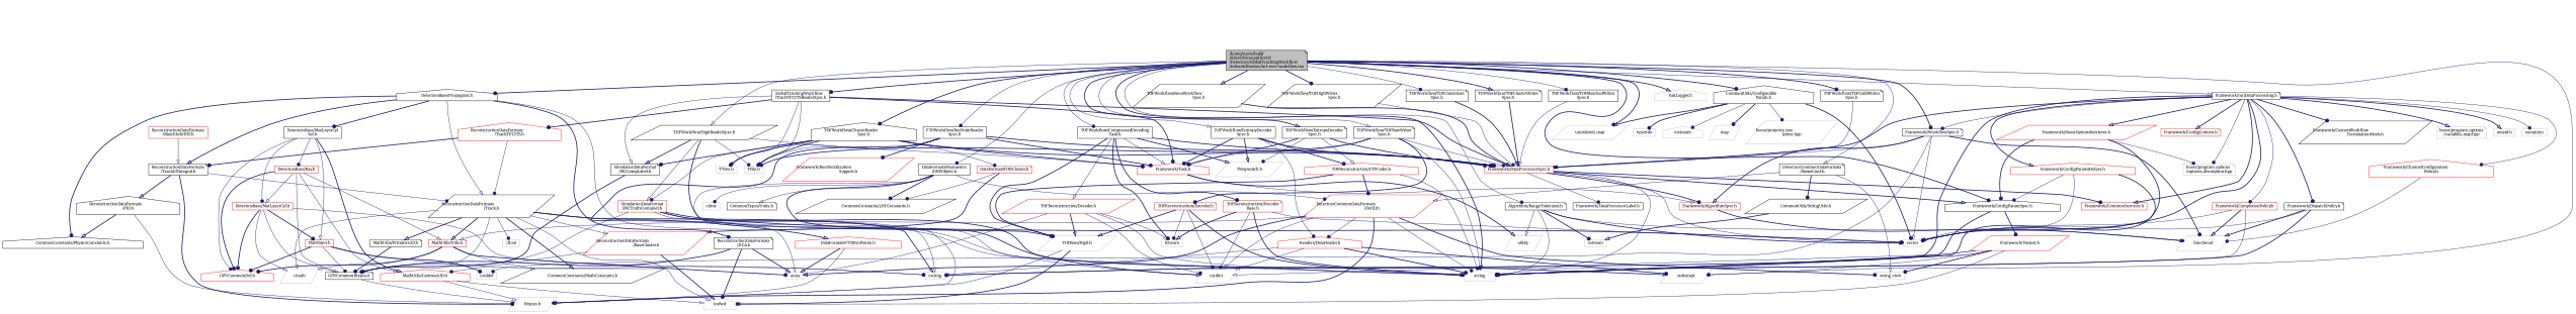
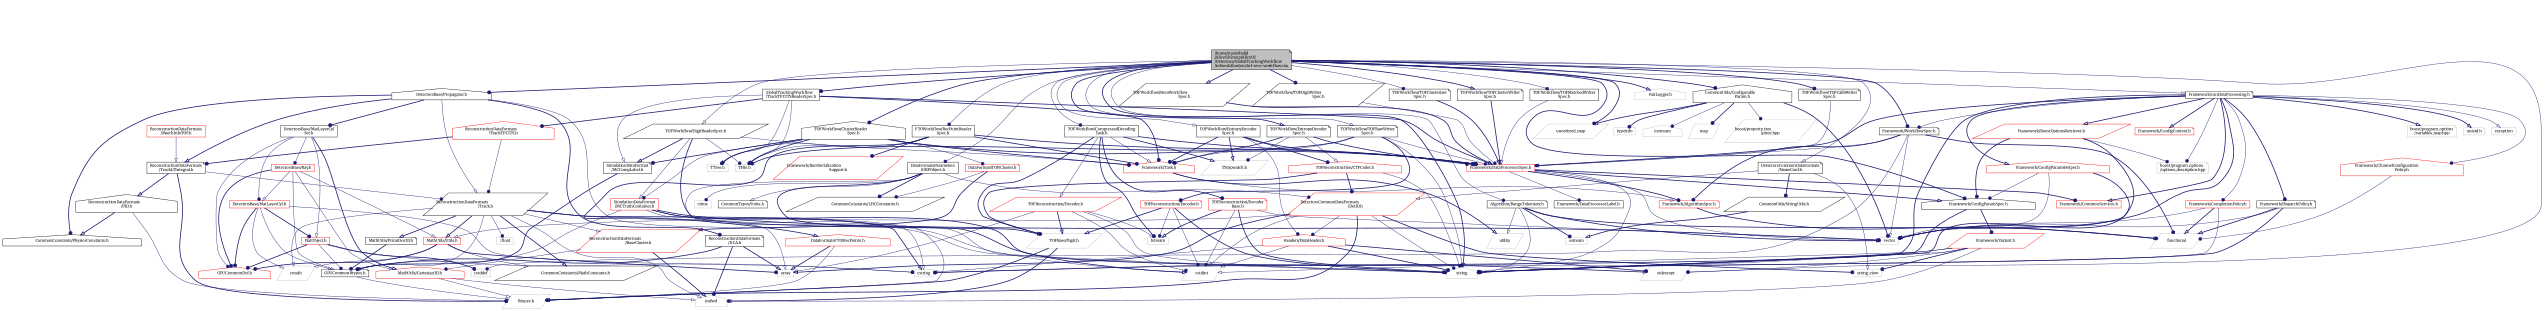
  digraph {
    fontname=Merriweather
    node [color=black fontname=Merriweather fontsize=10 shape=note]
    edge [arrowhead=dot color=midnightblue fontname=Merriweather fontsize=10 labelfontname=Helvetica labelfontsize=10 style=bold]
    n1 [fillcolor=grey75 fontcolor=black height=0.2 label="/home/travis/build\l/AliceO2Group/AliceO2\l/Detectors/GlobalTrackingWorkflow\l/tofworkflow/src/tof-reco-workflow.cxx" style=filled width=0.4]
    n2 [height=0.2 label="DetectorsBase/Propagator.h" shape=house width=0.4]
    n3 [color=grey75 height=0.2 label=string shape=house width=0.4]
    n4 [height=0.2 label="GlobalTrackingWorkflow\l/TrackTPCITSReaderSpec.h" shape=box width=0.4]
    n5 [height=0.2 label="Framework/ConfigParamSpec.h" shape=house width=0.4]
    n6 [color=grey75 height=0.2 label=stdexcept shape=parallelogram width=0.4]
    n7 [height=0.2 label="TOFWorkflow/DigitReaderSpec.h" shape=parallelogram width=0.4]
    n8 [height=0.2 label="TOFWorkflow/TOFDigitWriter\lSpec.h" shape=parallelogram width=0.4]
    n9 [height=0.2 label="TOFWorkflow/ClusterReader\lSpec.h" shape=house width=0.4]
    n10 [height=0.2 label="TOFWorkflow/TOFClusterizer\lSpec.h" width=0.4]
    n11 [height=0.2 label="TOFWorkflow/TOFClusterWriter\lSpec.h" width=0.4]
    n12 [height=0.2 label="TOFWorkflow/TOFMatchedWriter\lSpec.h" shape=box width=0.4]
    n13 [height=0.2 label="TOFWorkflow/TOFCalibWriter\lSpec.h" width=0.4]
    n14 [height=0.2 label="TOFWorkflow/TOFRawWriter\lSpec.h" width=0.4]
    n15 [height=0.2 label="TOFWorkflow/CompressedDecoding\lTask.h" shape=box width=0.4]
    n16 [height=0.2 label="TOFWorkflow/EntropyEncoder\lSpec.h" shape=box width=0.4]
    n17 [height=0.2 label="TOFWorkflow/EntropyDecoder\lSpec.h" width=0.4]
    n18 [height=0.2 label="Framework/WorkflowSpec.h" width=0.4]
    n19 [height=0.2 label="TOFWorkflow/RecoWorkflow\lSpec.h" shape=parallelogram width=0.4]
    n20 [height=0.2 label="Algorithm/RangeTokenizer.h" width=0.4]
    n21 [color=grey75 height=0.2 label="FairLogger.h" shape=house width=0.4]
    n22 [height=0.2 label="CommonUtils/Configurable\lParam.h" shape=house width=0.4]
    n23 [color=grey75 height=0.2 label=unordered_map shape=parallelogram width=0.4]
    n24 [height=0.2 label="DetectorsCommonDataFormats\l/NameConf.h" width=0.4]
    n25 [height=0.2 label="DataFormatsParameters\l/GRPObject.h" shape=box width=0.4]
    n26 [height=0.2 label="FT0Workflow/RecPointReader\lSpec.h" shape=box width=0.4]
    n27 [height=0.2 label="Framework/runDataProcessing.h" width=0.4]
    n28 [height=0.2 label="CommonConstants/PhysicsConstants.h" shape=house width=0.4]
    n29 [height=0.2 label="ReconstructionDataFormats\l/Track.h" shape=parallelogram width=0.4]
    n30 [height=0.2 label="ReconstructionDataFormats\l/DCA.h" width=0.4]
    n31 [height=0.2 label="ReconstructionDataFormats\l/TrackLTIntegral.h" width=0.4]
    n32 [height=0.2 label="DetectorsBase/MatLayerCyl\lSet.h" shape=box width=0.4]
    n33 [color=grey75 height=0.2 label="TFile.h" shape=box width=0.4]
    n34 [color=grey75 height=0.2 label="TTree.h" width=0.4]
    n35 [color=red height=0.2 label="Framework/DataProcessorSpec.h" shape=box width=0.4]
    n36 [color=red height=0.2 label="Framework/Task.h" shape=house width=0.4]
    n37 [color=red height=0.2 label="ReconstructionDataFormats\l/TrackTPCITS.h" shape=house width=0.4]
    n38 [height=0.2 label="SimulationDataFormat\l/MCCompLabel.h" width=0.4]
    n39 [color=red height=0.2 label="Framework/Variant.h" shape=parallelogram width=0.4]
    n40 [color=grey75 height=0.2 label="TOFBase/Digit.h" shape=parallelogram width=0.4]
    n41 [color=red height=0.2 label="SimulationDataFormat\l/MCTruthContainer.h" shape=box width=0.4]
    n42 [color=red height=0.2 label="DataFormatsTOF/Cluster.h" width=0.4]
    n43 [color=red height=0.2 label="TOFReconstruction/Encoder.h" width=0.4]
    n44 [color=grey75 height=0.2 label=fstream shape=box width=0.4]
    n45 [color=red height=0.2 label="TOFReconstruction/Decoder\lBase.h" width=0.4]
    n46 [color=red height=0.2 label="TOFReconstruction/Decoder.h" shape=parallelogram width=0.4]
    n47 [color=grey75 height=0.2 label="TStopwatch.h" shape=parallelogram width=0.4]
    n48 [color=red height=0.2 label="Headers/DataHeader.h" shape=house width=0.4]
    n49 [color=red height=0.2 label="TOFReconstruction/CTFCoder.h" shape=house width=0.4]
    n50 [color=grey75 height=0.2 label=cstddef shape=box width=0.4]
    n51 [color=red height=0.2 label="Framework/AlgorithmSpec.h" width=0.4]
    n52 [color=grey75 height=0.2 label=vector shape=box width=0.4]
    n53 [color=grey75 height=0.2 label=functional shape=parallelogram width=0.4]
    n54 [color=grey75 height=0.2 label=utility shape=parallelogram width=0.4]
    n55 [color=grey75 height=0.2 label=sstream width=0.4]
    n56 [color=grey75 height=0.2 label=map shape=parallelogram width=0.4]
    n57 [color=grey75 height=0.2 label="boost/property_tree\l/ptree.hpp" shape=parallelogram width=0.4]
    n58 [color=grey75 height=0.2 label=typeinfo shape=box width=0.4]
    n59 [color=grey75 height=0.2 label=iostream shape=house width=0.4]
    n60 [color=grey75 height=0.2 label=string_view shape=box width=0.4]
    n61 [color=red height=0.2 label="DetectorsCommonDataFormats\l/DetID.h" shape=parallelogram width=0.4]
    n62 [height=0.2 label="CommonUtils/StringUtils.h" shape=parallelogram width=0.4]
    n63 [color=grey75 height=0.2 label="Rtypes.h" shape=parallelogram width=0.4]
    n64 [color=grey75 height=0.2 label=cstdint shape=parallelogram width=0.4]
    n65 [height=0.2 label="CommonConstants/LHCConstants.h" shape=parallelogram width=0.4]
    n66 [color=grey75 height=0.2 label=ctime shape=box width=0.4]
    n67 [height=0.2 label="CommonTypes/Units.h" width=0.4]
    n68 [color=red height=0.2 label="Framework/RootSerialization\lSupport.h" shape=parallelogram width=0.4]
    n69 [color=red height=0.2 label="DataFormatsFT0/RecPoints.h" shape=house width=0.4]
    n70 [color=grey75 height=0.2 label=cstring shape=box width=0.4]
    n71 [color=red height=0.2 label="Framework/CommonServices.h" shape=box width=0.4]
    n72 [color=red height=0.2 label="Framework/ChannelConfiguration\lPolicy.h" shape=house width=0.4]
    n73 [color=red height=0.2 label="Framework/CompletionPolicy.h" shape=box width=0.4]
    n74 [height=0.2 label="Framework/DispatchPolicy.h" width=0.4]
    n75 [color=red height=0.2 label="Framework/ConfigParamsHelper.h" shape=house width=0.4]
    n76 [color=red height=0.2 label="Framework/ConfigContext.h" width=0.4]
    n77 [color=red height=0.2 label="Framework/BoostOptionsRetriever.h" shape=parallelogram width=0.4]
    n78 [color=grey75 height=0.2 label="boost/program_options\l/options_description.hpp" width=0.4]
-   n79 [height=0.2 label="Framework/CustomWorkflow\lTerminationHook.h" shape=parallelogram width=0.4]
    n80 [color=grey75 height=0.2 label="boost/program_options\l/variables_map.hpp" width=0.4]
    n81 [color=grey75 height=0.2 label="unistd.h" width=0.4]
    n82 [color=grey75 height=0.2 label=exception shape=box width=0.4]
    n83 [height=0.2 label="GPUCommonRtypes.h" width=0.4]
    n84 [color=grey75 height=0.2 label=array width=0.4]
    n85 [color=grey75 height=0.2 label=cfloat shape=box width=0.4]
    n86 [color=grey75 height=0.2 label=cmath shape=parallelogram width=0.4]
    n87 [color=grey75 height=0.2 label=iosfwd shape=house width=0.4]
    n88 [color=red height=0.2 label="ReconstructionDataFormats\l/BaseCluster.h" shape=parallelogram width=0.4]
    n89 [height=0.2 label="CommonConstants/MathConstants.h" shape=parallelogram width=0.4]
    n90 [color=red height=0.2 label="MathUtils/Utils.h" width=0.4]
    n91 [height=0.2 label="MathUtils/Primitive2D.h" width=0.4]
    n92 [height=0.2 label="ReconstructionDataFormats\l/PID.h" shape=house width=0.4]
    n93 [color=red height=0.2 label="MathUtils/Cartesian3D.h" shape=house width=0.4]
    n94 [color=red height=0.2 label="GPUCommonDef.h" shape=house width=0.4]
    n95 [color=red height=0.2 label="DetectorsBase/MatLayerCyl.h" shape=box width=0.4]
    n96 [color=red height=0.2 label="FlatObject.h" shape=box width=0.4]
    n97 [color=red height=0.2 label="DetectorsBase/Ray.h" shape=box width=0.4]
    n98 [height=0.2 label="Framework/DataProcessorLabel.h" shape=box width=0.4]
    n99 [color=red height=0.2 label="ReconstructionDataFormats\l/MatchInfoTOF.h" shape=box width=0.4]
    n1 -> n2
    n1 -> n3 [arrowhead=onormal]
    n1 -> n4
    n1 -> n5
    n1 -> n6 [style=solid]
    n1 -> n7 [arrowhead=onormal style=solid]
    n1 -> n8
    n1 -> n9
    n1 -> n10 [style=solid]
    n1 -> n11 [arrowhead=onormal]
    n1 -> n12 [style=solid]
    n1 -> n13
    n1 -> n14 [arrowhead=onormal style=solid]
    n1 -> n15 [style=solid]
    n1 -> n16 [arrowhead=onormal style=solid]
    n1 -> n17 [arrowhead=onormal]
    n1 -> n18
    n1 -> n19 [arrowhead=onormal]
    n1 -> n20 [style=solid]
    n1 -> n21 [arrowhead=onormal]
    n1 -> n22
    n1 -> n23
    n1 -> n24 [arrowhead=onormal style=solid]
    n1 -> n25 [style=solid]
    n1 -> n26 [style=solid]
    n1 -> n27 [arrowhead=onormal style=solid]
    n2 -> n3 [arrowhead=onormal style=solid]
    n2 -> n28
    n2 -> n29 [arrowhead=onormal style=solid]
    n2 -> n30
    n2 -> n31 [arrowhead=onormal]
    n2 -> n32
    n4 -> n33 [style=solid]
    n4 -> n34 [style=solid]
    n4 -> n35 [arrowhead=onormal]
    n4 -> n36
    n4 -> n37
    n4 -> n38 [arrowhead=onormal style=solid]
    n5 -> n3
    n5 -> n39
    n7 -> n33 [style=solid]
    n7 -> n36 [style=solid]
    n7 -> n38 [arrowhead=onormal]
    n7 -> n40 [arrowhead=onormal]
    n7 -> n41 [arrowhead=onormal style=solid]
    n8 -> n35 [style=solid]
    n9 -> n33 [arrowhead=onormal]
    n9 -> n34 [arrowhead=onormal]
    n9 -> n35
    n9 -> n36
    n9 -> n38
    n9 -> n41 [style=solid]
    n9 -> n42 [style=solid]
    n10 -> n35 [arrowhead=onormal]
    n11 -> n35 [arrowhead=onormal]
    n12 -> n35 [arrowhead=onormal style=solid]
    n13 -> n35 [arrowhead=onormal style=solid]
    n14 -> n3 [style=solid]
    n14 -> n33
    n14 -> n35 [style=solid]
    n14 -> n36 [style=solid]
    n14 -> n43
    n15 -> n35
    n15 -> n36 [arrowhead=onormal style=solid]
    n15 -> n40
    n15 -> n44
    n15 -> n45
    n15 -> n46 [arrowhead=onormal style=solid]
    n15 -> n47 [arrowhead=onormal]
    n16 -> n35
    n16 -> n36
    n16 -> n47 [arrowhead=onormal]
    n16 -> n48 [style=solid]
    n16 -> n49
    n17 -> n35
    n17 -> n36
    n17 -> n47 [style=solid]
    n17 -> n49 [arrowhead=onormal style=solid]
    n18 -> n35 [style=solid]
    n18 -> n50 [style=solid]
-   n18 -> n51 [arrowhead=onormal]
+   n18 -> n51
    n18 -> n52 [arrowhead=onormal style=solid]
    n18 -> n53
    n19 -> n35 [arrowhead=onormal]
    n20 -> n3 [style=solid]
    n20 -> n52 [arrowhead=onormal]
-   n20 -> n53 [style=solid]
+   n20 -> n53
    n20 -> n54 [arrowhead=onormal style=solid]
    n20 -> n55
    n22 -> n23 [arrowhead=onormal]
    n22 -> n52
    n22 -> n56
    n22 -> n57 [style=solid]
    n22 -> n58
    n22 -> n59 [style=solid]
    n24 -> n60 [arrowhead=onormal style=solid]
    n24 -> n61 [arrowhead=onormal style=solid]
    n24 -> n62
    n25 -> n61 [style=solid]
    n25 -> n63 [arrowhead=onormal style=solid]
    n25 -> n64 [arrowhead=onormal]
    n25 -> n65
    n25 -> n66 [style=solid]
    n25 -> n67 [arrowhead=onormal style=solid]
    n26 -> n33 [style=solid]
    n26 -> n34 [style=solid]
    n26 -> n35 [arrowhead=onormal]
    n26 -> n36
    n26 -> n68
    n26 -> n69 [arrowhead=onormal]
    n27 -> n18 [style=solid]
    n27 -> n35 [arrowhead=onormal]
    n27 -> n52 [arrowhead=onormal]
    n27 -> n70
    n27 -> n71 [arrowhead=onormal]
    n27 -> n72 [style=solid]
    n27 -> n73 [style=solid]
    n27 -> n74
    n27 -> n75 [arrowhead=onormal]
    n27 -> n76 [arrowhead=onormal]
    n27 -> n77 [arrowhead=onormal]
    n27 -> n78 [style=solid]
-   n27 -> n79
    n27 -> n80 [arrowhead=onormal]
    n27 -> n81 [arrowhead=onormal]
-   n27 -> n82 [style=solid]
+   n27 -> n82 [arrowhead=onormal style=solid]
    n29 -> n3 [style=solid]
    n29 -> n70 [arrowhead=onormal]
    n29 -> n83 [arrowhead=onormal style=solid]
    n29 -> n84 [arrowhead=onormal style=solid]
    n29 -> n85 [style=solid]
    n29 -> n86 [arrowhead=onormal style=solid]
    n29 -> n87 [arrowhead=onormal style=solid]
    n29 -> n88 [arrowhead=onormal style=solid]
    n29 -> n89 [arrowhead=onormal]
    n29 -> n90 [arrowhead=onormal]
    n29 -> n91 [arrowhead=onormal]
    n30 -> n83
    n30 -> n84 [arrowhead=onormal]
    n30 -> n87
    n31 -> n29 [style=solid]
    n31 -> n63
    n31 -> n92 [arrowhead=onormal]
    n32 -> n93 [arrowhead=onormal]
    n32 -> n94 [style=solid]
    n32 -> n95 [style=solid]
    n32 -> n96 [arrowhead=onormal style=solid]
    n32 -> n97 [style=solid]
    n35 -> n3 [style=solid]
    n35 -> n5 [arrowhead=onormal]
    n35 -> n51
    n35 -> n52 [style=solid]
    n35 -> n71
    n35 -> n98 [style=solid]
    n36 -> n51 [arrowhead=onormal style=solid]
    n36 -> n54 [arrowhead=onormal]
    n37 -> n29 [style=solid]
    n37 -> n31
    n38 -> n83
    n39 -> n3 [arrowhead=onormal style=solid]
    n39 -> n6 [style=solid]
    n39 -> n60
    n39 -> n64 [arrowhead=onormal style=solid]
    n39 -> n70 [style=solid]
    n39 -> n87 [style=solid]
-   n40 -> n63 [style=solid]
+   n40 -> n63
    n40 -> n87 [arrowhead=onormal]
    n41 -> n6 [arrowhead=onormal]
    n41 -> n52
    n41 -> n64 [arrowhead=onormal style=solid]
    n41 -> n70 [arrowhead=onormal style=solid]
    n41 -> n83 [arrowhead=onormal style=solid]
    n42 -> n65 [style=solid]
    n42 -> n88 [arrowhead=onormal]
    n43 -> n3
    n43 -> n40 [arrowhead=onormal]
    n43 -> n44 [style=solid]
    n43 -> n64 [style=solid]
    n45 -> n3 [arrowhead=onormal]
    n45 -> n44 [arrowhead=onormal]
    n45 -> n52 [arrowhead=onormal style=solid]
    n45 -> n64 [style=solid]
    n46 -> n3 [arrowhead=onormal style=solid]
    n46 -> n40 [arrowhead=onormal]
    n46 -> n44 [arrowhead=onormal style=solid]
    n46 -> n64 [style=solid]
    n46 -> n84 [arrowhead=onormal style=solid]
    n48 -> n3
    n48 -> n6
    n48 -> n64 [arrowhead=onormal style=solid]
    n48 -> n70 [arrowhead=onormal style=solid]
    n49 -> n3 [style=solid]
    n49 -> n40 [arrowhead=onormal]
    n49 -> n61
    n51 -> n53 [arrowhead=onormal]
    n61 -> n3 [style=solid]
    n61 -> n48 [style=solid]
    n61 -> n60
    n61 -> n63 [arrowhead=onormal]
    n61 -> n64 [arrowhead=onormal style=solid]
    n61 -> n84 [arrowhead=onormal]
    n61 -> n90 [arrowhead=onormal style=solid]
    n62 -> n55 [arrowhead=onormal]
    n69 -> n63 [arrowhead=onormal style=solid]
    n69 -> n84 [arrowhead=onormal]
    n72 -> n53 [style=solid]
    n73 -> n3 [style=solid]
    n73 -> n52 [arrowhead=onormal style=solid]
    n73 -> n53 [arrowhead=onormal]
    n74 -> n3 [arrowhead=onormal]
    n74 -> n52 [style=solid]
    n74 -> n53 [arrowhead=onormal]
    n75 -> n3 [arrowhead=onormal]
    n75 -> n5 [style=solid]
    n75 -> n52 [arrowhead=onormal style=solid]
    n77 -> n5
    n77 -> n52
    n77 -> n78 [style=solid]
    n83 -> n63 [arrowhead=onormal style=solid]
    n88 -> n87 [arrowhead=onormal]
    n88 -> n93 [style=solid]
    n90 -> n84
    n90 -> n86 [arrowhead=onormal style=solid]
    n90 -> n89 [arrowhead=onormal style=solid]
    n90 -> n94
    n91 -> n83
    n92 -> n28 [arrowhead=onormal]
    n92 -> n63 [style=solid]
    n93 -> n63 [arrowhead=onormal style=solid]
    n93 -> n87 [arrowhead=onormal style=solid]
    n95 -> n70 [style=solid]
    n95 -> n83 [arrowhead=onormal style=solid]
    n95 -> n86 [arrowhead=onormal style=solid]
    n95 -> n94
    n95 -> n96
    n96 -> n50
    n96 -> n70 [style=solid]
    n96 -> n83 [style=solid]
    n96 -> n94
    n97 -> n83 [arrowhead=onormal style=solid]
    n97 -> n90 [arrowhead=onormal style=solid]
    n97 -> n93 [arrowhead=onormal style=solid]
    n97 -> n94
    n97 -> n95 [arrowhead=onormal style=solid]
    n99 -> n31 [arrowhead=onormal style=solid]
  }
